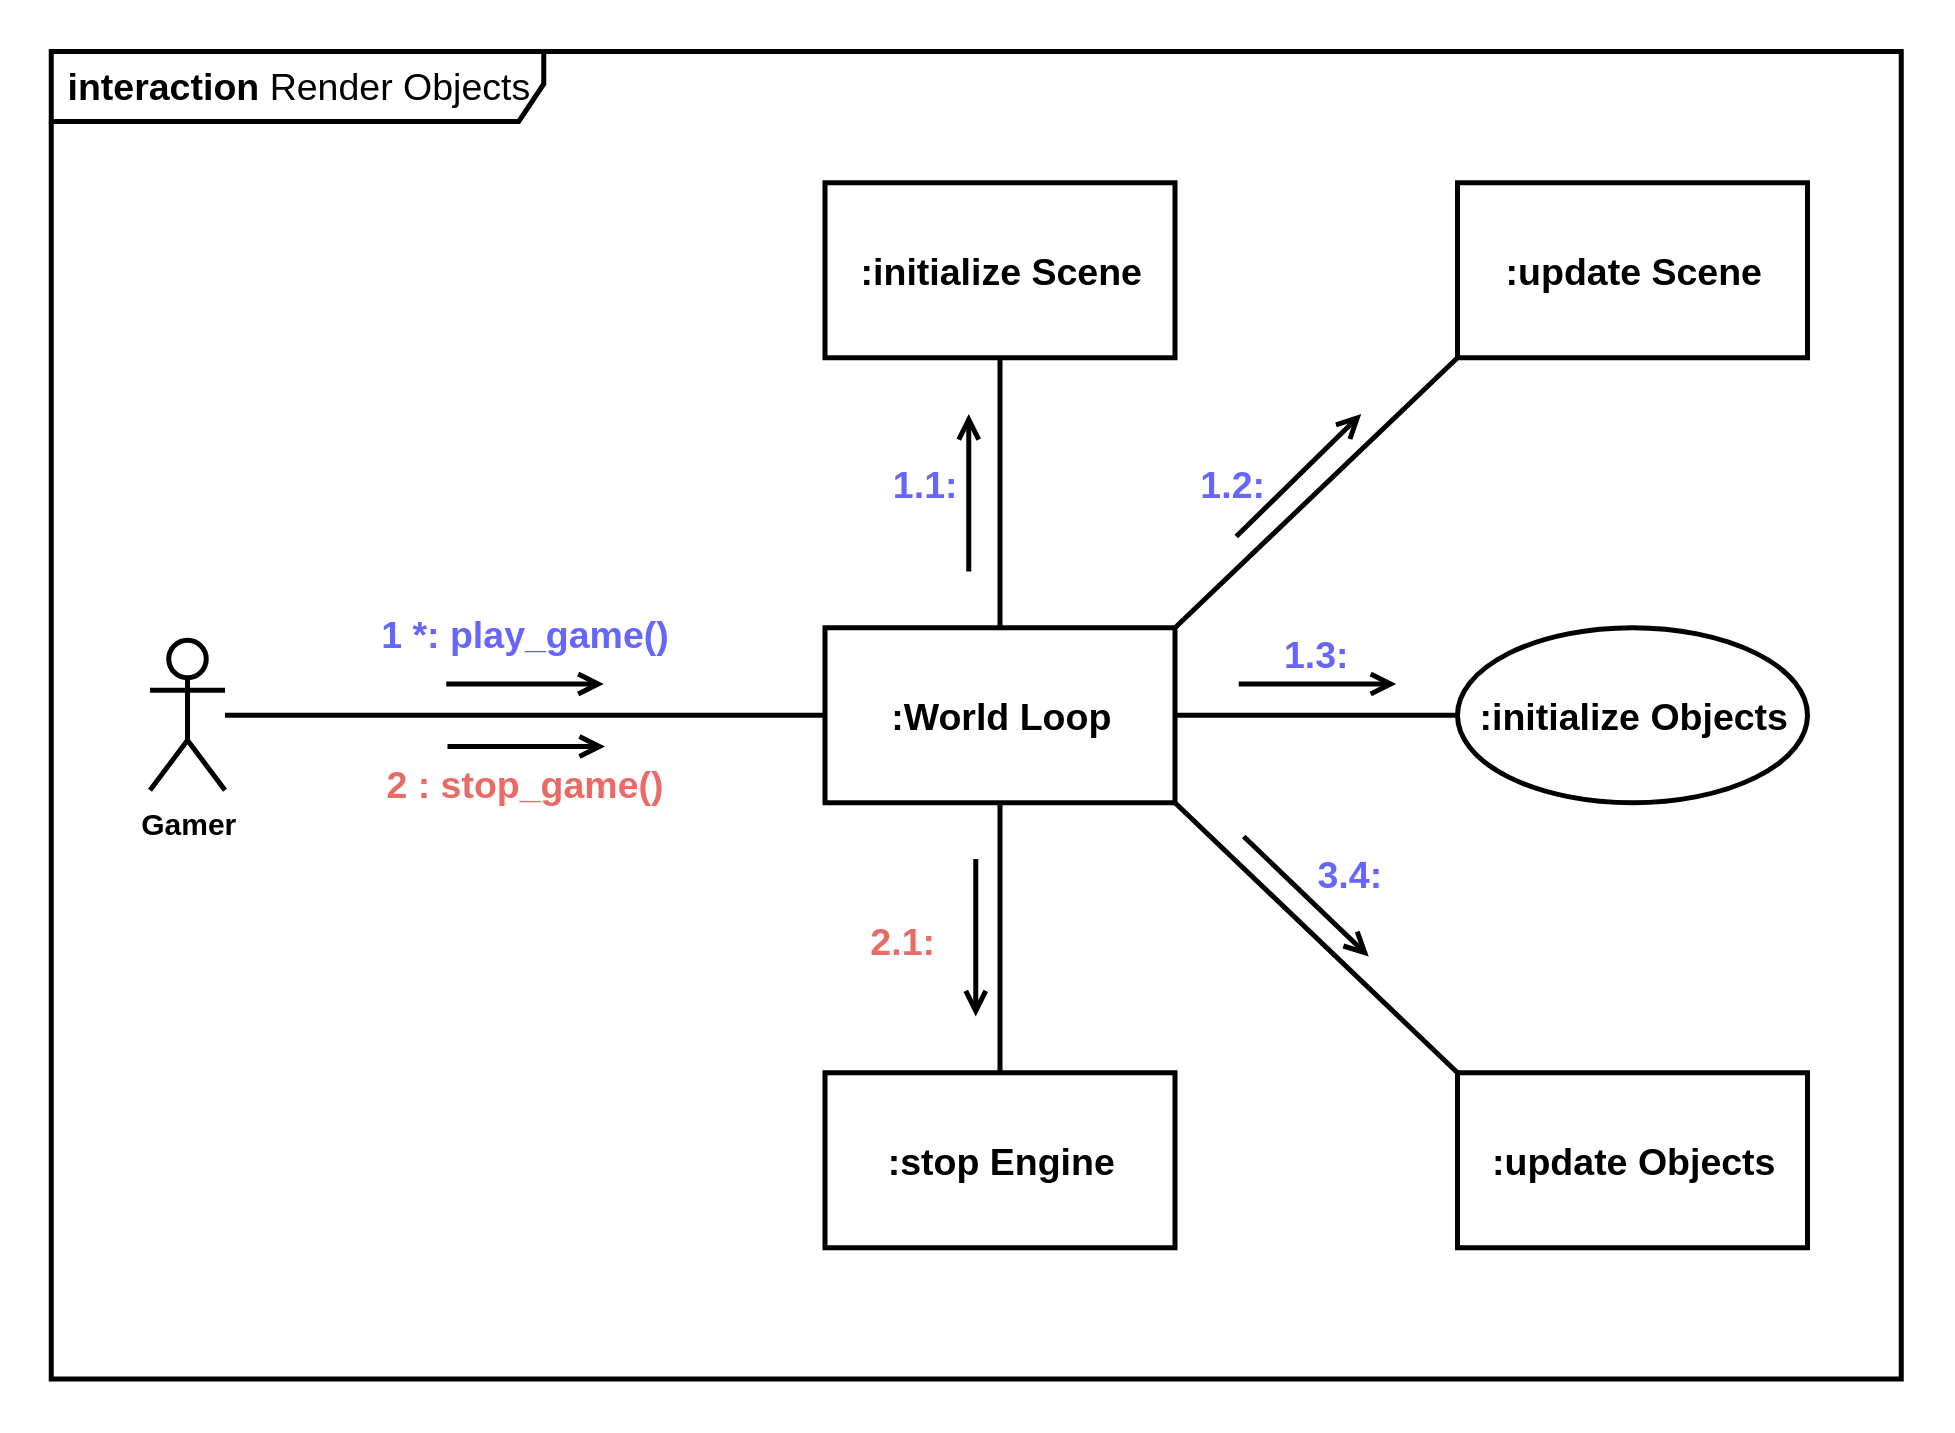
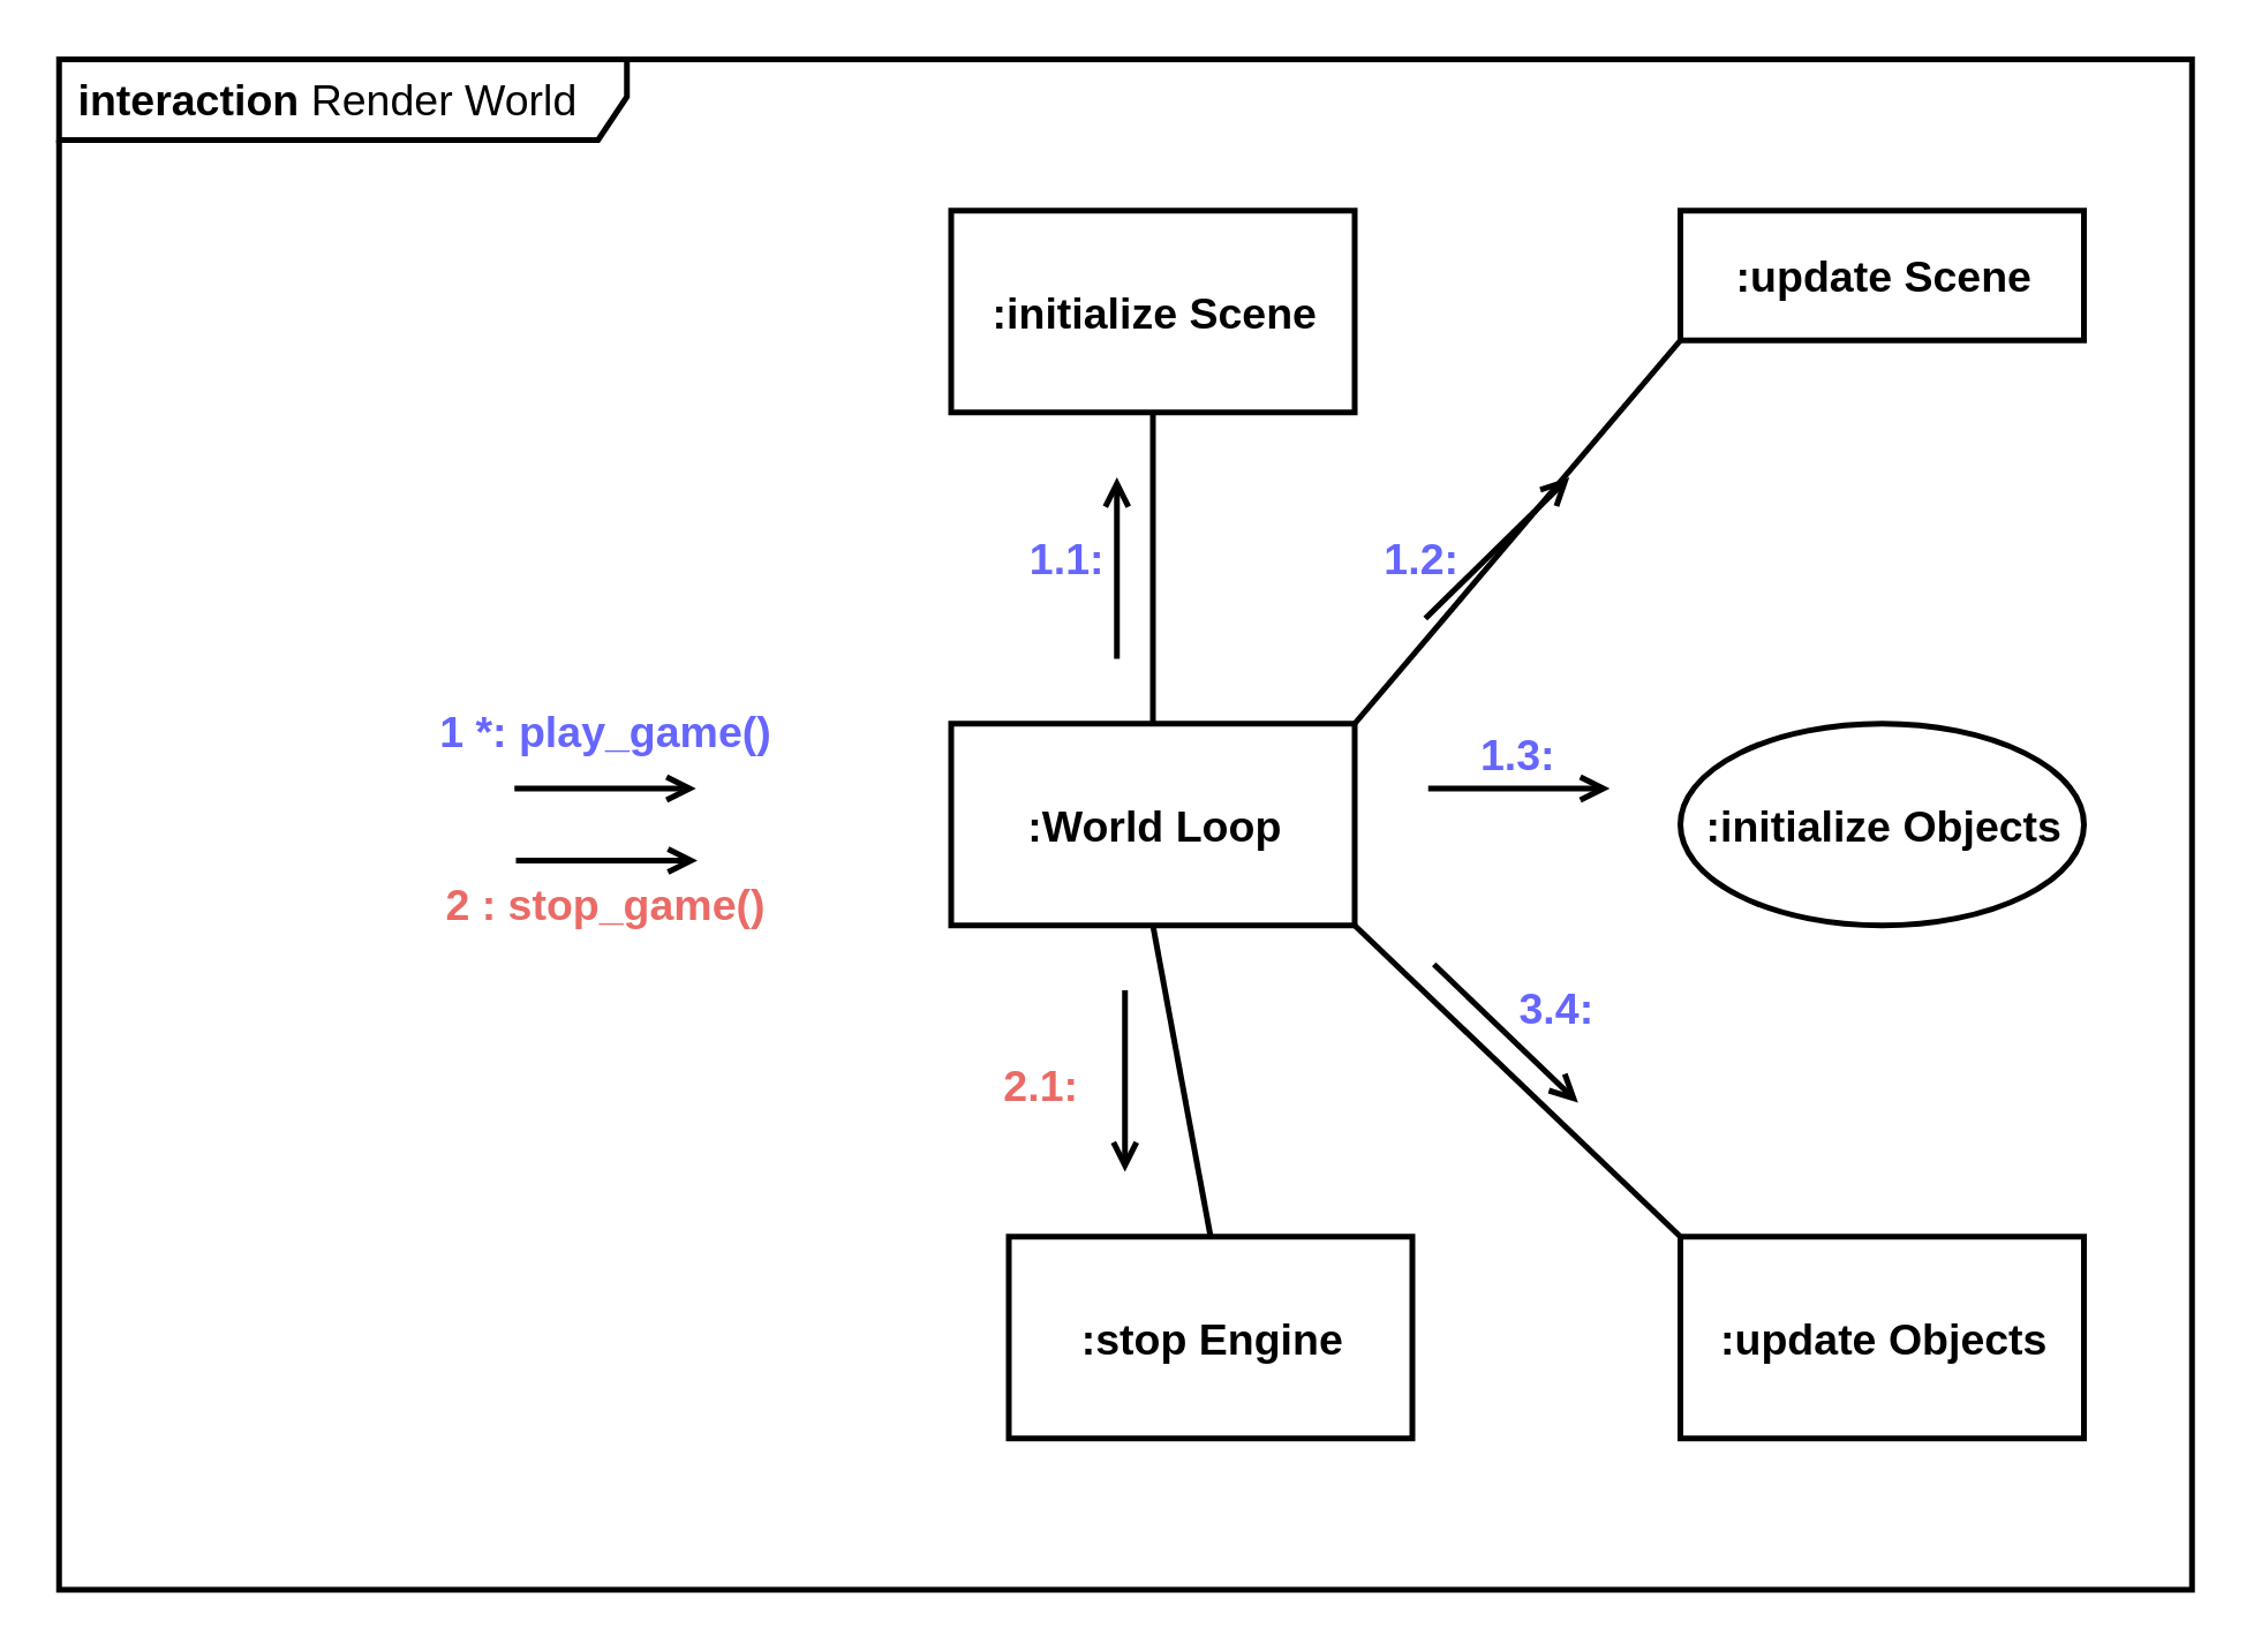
  <mxCell id="0" />
  <mxCell id="1" parent="0" />
- <mxCell id="2" value="&lt;font style=&quot;font-size: 15px&quot;&gt;&lt;b&gt;interaction&lt;/b&gt; Render Objects&lt;/font&gt;" style="shape=umlFrame;whiteSpace=wrap;html=1;width=197;height=28;boundedLbl=1;verticalAlign=middle;align=left;spacingLeft=5;fontFamily=Helvetica;connectable=0;strokeWidth=2;" parent="1" vertex="1"><mxGeometry x="20" y="20" width="740" height="531" as="geometry" /></mxCell>
- <mxCell id="3" style="rounded=1;orthogonalLoop=1;jettySize=auto;html=1;entryX=0;entryY=0.5;entryDx=0;entryDy=0;fontFamily=Helvetica;endArrow=none;endFill=0;strokeWidth=2;" parent="1" source="4" target="10" edge="1"><mxGeometry relative="1" as="geometry" /></mxCell>
- <mxCell id="4" value="&lt;span&gt;Gamer&lt;/span&gt;" style="shape=umlActor;verticalLabelPosition=bottom;verticalAlign=top;html=1;fontFamily=Helvetica;fontStyle=1;strokeWidth=2;" parent="1" vertex="1"><mxGeometry x="59.5" y="255.5" width="30" height="60" as="geometry" /></mxCell>
+ <mxCell id="2" value="&lt;font style=&quot;font-size: 15px&quot;&gt;&lt;b&gt;interaction&lt;/b&gt; Render World&lt;/font&gt;" style="shape=umlFrame;whiteSpace=wrap;html=1;width=197;height=28;boundedLbl=1;verticalAlign=middle;align=left;spacingLeft=5;fontFamily=Helvetica;connectable=0;strokeWidth=2;" parent="1" vertex="1"><mxGeometry x="20" y="20" width="740" height="531" as="geometry" /></mxCell>
  <mxCell id="5" style="rounded=1;orthogonalLoop=1;jettySize=auto;html=1;exitX=0.5;exitY=0;exitDx=0;exitDy=0;entryX=0.5;entryY=1;entryDx=0;entryDy=0;endArrow=none;endFill=0;strokeWidth=2;fontFamily=Helvetica;" parent="1" source="10" target="11" edge="1"><mxGeometry relative="1" as="geometry" /></mxCell>
  <mxCell id="6" style="rounded=0;orthogonalLoop=1;jettySize=auto;html=1;exitX=1;exitY=0;exitDx=0;exitDy=0;entryX=0;entryY=1;entryDx=0;entryDy=0;endArrow=none;endFill=0;strokeWidth=2;fontFamily=Helvetica;" parent="1" source="10" target="12" edge="1"><mxGeometry relative="1" as="geometry" /></mxCell>
- <mxCell id="7" style="edgeStyle=none;rounded=0;orthogonalLoop=1;jettySize=auto;html=1;exitX=1;exitY=0.5;exitDx=0;exitDy=0;entryX=0;entryY=0.5;entryDx=0;entryDy=0;endArrow=none;endFill=0;strokeWidth=2;fontFamily=Helvetica;" parent="1" source="10" target="13" edge="1"><mxGeometry relative="1" as="geometry" /></mxCell>
  <mxCell id="8" style="edgeStyle=none;rounded=0;orthogonalLoop=1;jettySize=auto;html=1;exitX=1;exitY=1;exitDx=0;exitDy=0;entryX=0;entryY=0;entryDx=0;entryDy=0;endArrow=none;endFill=0;strokeWidth=2;fontFamily=Helvetica;" parent="1" source="10" target="14" edge="1"><mxGeometry relative="1" as="geometry" /></mxCell>
  <mxCell id="9" style="edgeStyle=none;rounded=0;orthogonalLoop=1;jettySize=auto;html=1;exitX=0.5;exitY=1;exitDx=0;exitDy=0;entryX=0.5;entryY=0;entryDx=0;entryDy=0;endArrow=none;endFill=0;strokeWidth=2;fontFamily=Helvetica;" parent="1" source="10" target="15" edge="1"><mxGeometry relative="1" as="geometry" /></mxCell>
  <mxCell id="10" value="&lt;b style=&quot;font-size: 15px;&quot;&gt;:World Loop&lt;/b&gt;" style="html=1;align=center;verticalAlign=middle;absoluteArcSize=1;arcSize=10;dashed=0;fontFamily=Helvetica;strokeWidth=2;fontSize=15;" parent="1" vertex="1"><mxGeometry x="329.5" y="250.5" width="140" height="70" as="geometry" /></mxCell>
  <mxCell id="11" value="&lt;b style=&quot;font-size: 15px;&quot;&gt;:initialize Scene&lt;/b&gt;" style="html=1;align=center;verticalAlign=middle;absoluteArcSize=1;arcSize=10;dashed=0;fontFamily=Helvetica;strokeWidth=2;fontSize=15;" parent="1" vertex="1"><mxGeometry x="329.5" y="72.5" width="140" height="70" as="geometry" /></mxCell>
- <mxCell id="12" value="&lt;b style=&quot;font-size: 15px;&quot;&gt;:update Scene&lt;/b&gt;" style="html=1;align=center;verticalAlign=middle;absoluteArcSize=1;arcSize=10;dashed=0;fontFamily=Helvetica;strokeWidth=2;fontSize=15;" parent="1" vertex="1"><mxGeometry x="582.5" y="72.5" width="140" height="70" as="geometry" /></mxCell>
+ <mxCell id="12" value="&lt;b style=&quot;font-size: 15px;&quot;&gt;:update Scene&lt;/b&gt;" style="html=1;align=center;verticalAlign=middle;absoluteArcSize=1;arcSize=10;dashed=0;fontFamily=Helvetica;strokeWidth=2;fontSize=15;" parent="1" vertex="1"><mxGeometry x="582.5" y="72.5" width="140" height="45" as="geometry" /></mxCell>
  <mxCell id="13" value="&lt;b style=&quot;font-size: 15px;&quot;&gt;:initialize Objects&lt;/b&gt;" style="ellipse;html=1;align=center;verticalAlign=middle;absoluteArcSize=1;arcSize=10;dashed=0;fontFamily=Helvetica;strokeWidth=2;fontSize=15;" parent="1" vertex="1"><mxGeometry x="582.5" y="250.5" width="140" height="70" as="geometry" /></mxCell>
  <mxCell id="14" value="&lt;b style=&quot;font-size: 15px;&quot;&gt;:update Objects&lt;/b&gt;" style="html=1;align=center;verticalAlign=middle;absoluteArcSize=1;arcSize=10;dashed=0;fontFamily=Helvetica;strokeWidth=2;fontSize=15;" parent="1" vertex="1"><mxGeometry x="582.5" y="428.5" width="140" height="70" as="geometry" /></mxCell>
- <mxCell id="15" value="&lt;b style=&quot;font-size: 15px;&quot;&gt;:stop Engine&lt;/b&gt;" style="html=1;align=center;verticalAlign=middle;absoluteArcSize=1;arcSize=10;dashed=0;fontFamily=Helvetica;strokeWidth=2;fontSize=15;" parent="1" vertex="1"><mxGeometry x="329.5" y="428.5" width="140" height="70" as="geometry" /></mxCell>
+ <mxCell id="15" value="&lt;b style=&quot;font-size: 15px;&quot;&gt;:stop Engine&lt;/b&gt;" style="html=1;align=center;verticalAlign=middle;absoluteArcSize=1;arcSize=10;dashed=0;fontFamily=Helvetica;strokeWidth=2;fontSize=15;" parent="1" vertex="1"><mxGeometry x="349.5" y="428.5" width="140" height="70" as="geometry" /></mxCell>
  <mxCell id="16" value="" style="endArrow=open;html=1;shadow=0;strokeWidth=2;fontFamily=Helvetica;endFill=0;" parent="1" edge="1"><mxGeometry width="50" height="50" relative="1" as="geometry"><mxPoint x="178" y="273" as="sourcePoint" /><mxPoint x="241" y="273" as="targetPoint" /></mxGeometry></mxCell>
  <mxCell id="17" value="&lt;font color=&quot;#6666ff&quot; style=&quot;font-size: 15px&quot;&gt;1 *: play_game()&lt;/font&gt;" style="text;html=1;strokeColor=none;fillColor=none;align=center;verticalAlign=middle;whiteSpace=wrap;rounded=0;fontFamily=Helvetica;fontStyle=1" parent="1" vertex="1"><mxGeometry x="144" y="243" width="132" height="20" as="geometry" /></mxCell>
  <mxCell id="18" value="" style="endArrow=open;html=1;shadow=0;strokeWidth=2;fontFamily=Helvetica;endFill=0;" parent="1" edge="1"><mxGeometry width="50" height="50" relative="1" as="geometry"><mxPoint x="178.5" y="298" as="sourcePoint" /><mxPoint x="241.5" y="298" as="targetPoint" /></mxGeometry></mxCell>
  <mxCell id="19" value="&lt;font style=&quot;font-size: 15px&quot; color=&quot;#ea6b66&quot;&gt;2 : stop_game()&lt;/font&gt;" style="text;html=1;strokeColor=none;fillColor=none;align=center;verticalAlign=middle;whiteSpace=wrap;rounded=0;fontFamily=Helvetica;fontStyle=1" parent="1" vertex="1"><mxGeometry x="144" y="303" width="132" height="20" as="geometry" /></mxCell>
  <mxCell id="20" value="" style="endArrow=open;html=1;shadow=0;strokeWidth=2;fontFamily=Helvetica;endFill=0;" edge="1" parent="1"><mxGeometry width="50" height="50" relative="1" as="geometry"><mxPoint x="387" y="228" as="sourcePoint" /><mxPoint x="387" y="165" as="targetPoint" /></mxGeometry></mxCell>
  <mxCell id="21" value="" style="endArrow=none;html=1;shadow=0;strokeWidth=2;fontFamily=Helvetica;endFill=0;startArrow=open;startFill=0;" edge="1" parent="1"><mxGeometry width="50" height="50" relative="1" as="geometry"><mxPoint x="389.8" y="406" as="sourcePoint" /><mxPoint x="389.8" y="343" as="targetPoint" /></mxGeometry></mxCell>
  <mxCell id="22" value="" style="endArrow=open;html=1;shadow=0;strokeWidth=2;fontFamily=Helvetica;endFill=0;" edge="1" parent="1"><mxGeometry width="50" height="50" relative="1" as="geometry"><mxPoint x="495" y="273" as="sourcePoint" /><mxPoint x="558" y="273" as="targetPoint" /></mxGeometry></mxCell>
  <mxCell id="23" value="" style="endArrow=open;html=1;shadow=0;strokeWidth=2;fontFamily=Helvetica;endFill=0;" edge="1" parent="1"><mxGeometry width="50" height="50" relative="1" as="geometry"><mxPoint x="494" y="214" as="sourcePoint" /><mxPoint x="544" y="165" as="targetPoint" /></mxGeometry></mxCell>
  <mxCell id="24" value="" style="endArrow=open;html=1;shadow=0;strokeWidth=2;fontFamily=Helvetica;endFill=0;" edge="1" parent="1"><mxGeometry width="50" height="50" relative="1" as="geometry"><mxPoint x="497" y="334" as="sourcePoint" /><mxPoint x="547" y="382" as="targetPoint" /></mxGeometry></mxCell>
  <mxCell id="25" value="&lt;font color=&quot;#6666ff&quot; style=&quot;font-size: 15px&quot;&gt;1.1:&lt;/font&gt;" style="text;html=1;strokeColor=none;fillColor=none;align=right;verticalAlign=middle;whiteSpace=wrap;rounded=0;fontFamily=Helvetica;fontStyle=1" vertex="1" parent="1"><mxGeometry x="253" y="183" width="132" height="20" as="geometry" /></mxCell>
  <mxCell id="26" value="&lt;font color=&quot;#6666ff&quot; style=&quot;font-size: 15px&quot;&gt;1.2:&lt;/font&gt;" style="text;html=1;strokeColor=none;fillColor=none;align=right;verticalAlign=middle;whiteSpace=wrap;rounded=0;fontFamily=Helvetica;fontStyle=1" vertex="1" parent="1"><mxGeometry x="376" y="183" width="132" height="20" as="geometry" /></mxCell>
  <mxCell id="27" value="&lt;font color=&quot;#6666ff&quot; style=&quot;font-size: 15px&quot;&gt;1.3:&lt;/font&gt;" style="text;html=1;strokeColor=none;fillColor=none;align=center;verticalAlign=middle;whiteSpace=wrap;rounded=0;fontFamily=Helvetica;fontStyle=1" vertex="1" parent="1"><mxGeometry x="479" y="250.5" width="94.5" height="20" as="geometry" /></mxCell>
  <mxCell id="28" value="&lt;font color=&quot;#6666ff&quot; style=&quot;font-size: 15px&quot;&gt;3.4:&lt;/font&gt;" style="text;html=1;strokeColor=none;fillColor=none;align=left;verticalAlign=middle;whiteSpace=wrap;rounded=0;fontFamily=Helvetica;fontStyle=1" vertex="1" parent="1"><mxGeometry x="525" y="339" width="132" height="20" as="geometry" /></mxCell>
  <mxCell id="29" value="&lt;div&gt;&lt;span style=&quot;font-size: 15px ; color: rgb(234 , 107 , 102)&quot;&gt;2.1:&lt;/span&gt;&lt;/div&gt;" style="text;html=1;strokeColor=none;fillColor=none;align=right;verticalAlign=middle;whiteSpace=wrap;rounded=0;fontFamily=Helvetica;fontStyle=1" vertex="1" parent="1"><mxGeometry x="244" y="366" width="132" height="20" as="geometry" /></mxCell>
